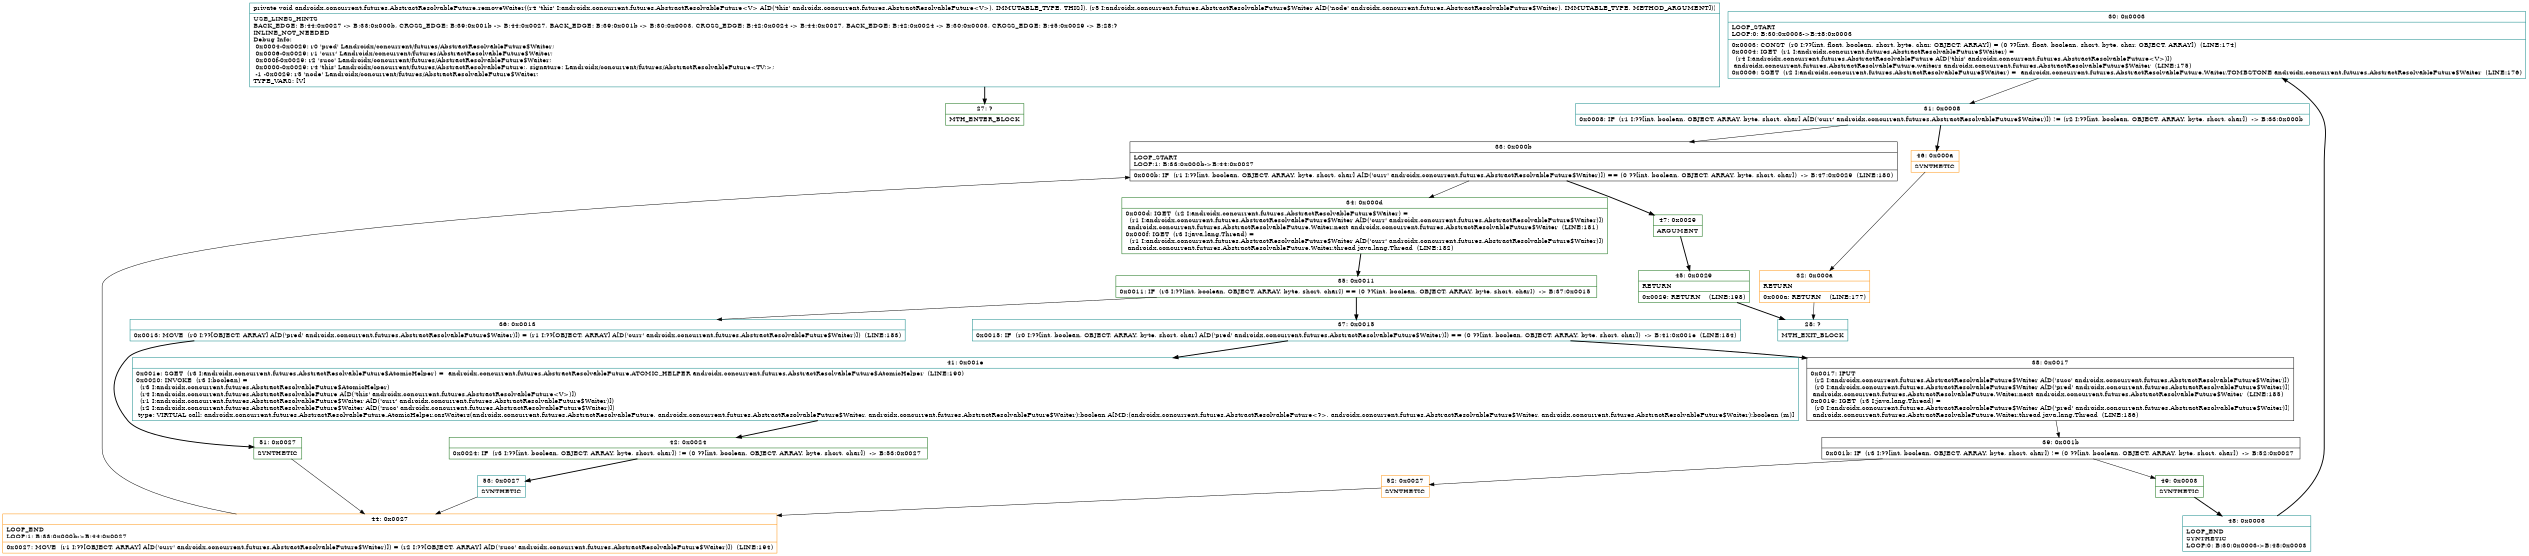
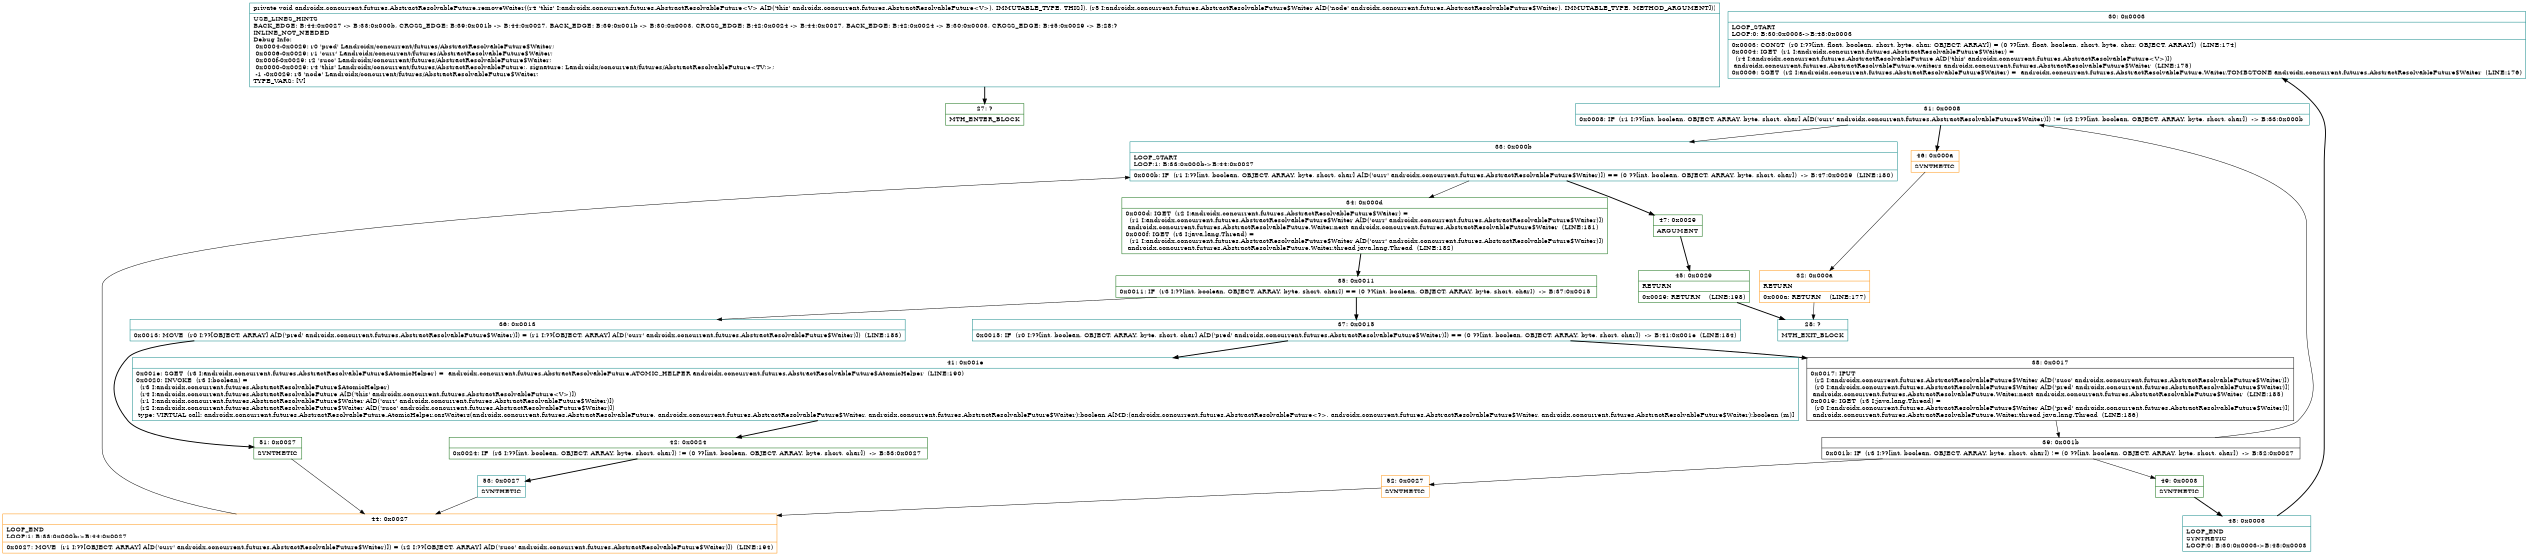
  digraph {
    node [color=teal shape=record]
    edge [style=bold]
    n1 [color=darkgreen label="{27\:\ ?|MTH_ENTER_BLOCK\l}"]
    n2 [label="{30\:\ 0x0003|LOOP_START\lLOOP:0: B:30:0x0003\-\>B:48:0x0003\l|0x0003: CONST  (r0 I:??[int, float, boolean, short, byte, char, OBJECT, ARRAY]) = (0 ??[int, float, boolean, short, byte, char, OBJECT, ARRAY])  (LINE:174)\l0x0004: IGET  (r1 I:androidx.concurrent.futures.AbstractResolvableFuture$Waiter) = \l  (r4 I:androidx.concurrent.futures.AbstractResolvableFuture A[D('this' androidx.concurrent.futures.AbstractResolvableFuture\<V\>)])\l androidx.concurrent.futures.AbstractResolvableFuture.waiters androidx.concurrent.futures.AbstractResolvableFuture$Waiter  (LINE:175)\l0x0006: SGET  (r2 I:androidx.concurrent.futures.AbstractResolvableFuture$Waiter) =  androidx.concurrent.futures.AbstractResolvableFuture.Waiter.TOMBSTONE androidx.concurrent.futures.AbstractResolvableFuture$Waiter  (LINE:176)\l}"]
    n3 [label="{31\:\ 0x0008|0x0008: IF  (r1 I:??[int, boolean, OBJECT, ARRAY, byte, short, char] A[D('curr' androidx.concurrent.futures.AbstractResolvableFuture$Waiter)]) != (r2 I:??[int, boolean, OBJECT, ARRAY, byte, short, char])  \-\> B:33:0x000b \l}"]
-   n4 [color=black label="{33\:\ 0x000b|LOOP_START\lLOOP:1: B:33:0x000b\-\>B:44:0x0027\l|0x000b: IF  (r1 I:??[int, boolean, OBJECT, ARRAY, byte, short, char] A[D('curr' androidx.concurrent.futures.AbstractResolvableFuture$Waiter)]) == (0 ??[int, boolean, OBJECT, ARRAY, byte, short, char])  \-\> B:47:0x0029  (LINE:180)\l}"]
+   n4 [label="{33\:\ 0x000b|LOOP_START\lLOOP:1: B:33:0x000b\-\>B:44:0x0027\l|0x000b: IF  (r1 I:??[int, boolean, OBJECT, ARRAY, byte, short, char] A[D('curr' androidx.concurrent.futures.AbstractResolvableFuture$Waiter)]) == (0 ??[int, boolean, OBJECT, ARRAY, byte, short, char])  \-\> B:47:0x0029  (LINE:180)\l}"]
    n5 [color=darkorange label="{46\:\ 0x000a|SYNTHETIC\l}"]
    n6 [color=darkgreen label="{34\:\ 0x000d|0x000d: IGET  (r2 I:androidx.concurrent.futures.AbstractResolvableFuture$Waiter) = \l  (r1 I:androidx.concurrent.futures.AbstractResolvableFuture$Waiter A[D('curr' androidx.concurrent.futures.AbstractResolvableFuture$Waiter)])\l androidx.concurrent.futures.AbstractResolvableFuture.Waiter.next androidx.concurrent.futures.AbstractResolvableFuture$Waiter  (LINE:181)\l0x000f: IGET  (r3 I:java.lang.Thread) = \l  (r1 I:androidx.concurrent.futures.AbstractResolvableFuture$Waiter A[D('curr' androidx.concurrent.futures.AbstractResolvableFuture$Waiter)])\l androidx.concurrent.futures.AbstractResolvableFuture.Waiter.thread java.lang.Thread  (LINE:182)\l}"]
    n7 [color=darkgreen label="{47\:\ 0x0029|ARGUMENT\l}"]
    n8 [color=darkorange label="{32\:\ 0x000a|RETURN\l|0x000a: RETURN    (LINE:177)\l}"]
    n9 [color=darkgreen label="{35\:\ 0x0011|0x0011: IF  (r3 I:??[int, boolean, OBJECT, ARRAY, byte, short, char]) == (0 ??[int, boolean, OBJECT, ARRAY, byte, short, char])  \-\> B:37:0x0015 \l}"]
    n10 [color=darkgreen label="{45\:\ 0x0029|RETURN\l|0x0029: RETURN    (LINE:198)\l}"]
    n11 [label="{36\:\ 0x0013|0x0013: MOVE  (r0 I:??[OBJECT, ARRAY] A[D('pred' androidx.concurrent.futures.AbstractResolvableFuture$Waiter)]) = (r1 I:??[OBJECT, ARRAY] A[D('curr' androidx.concurrent.futures.AbstractResolvableFuture$Waiter)])  (LINE:183)\l}"]
    n12 [label="{37\:\ 0x0015|0x0015: IF  (r0 I:??[int, boolean, OBJECT, ARRAY, byte, short, char] A[D('pred' androidx.concurrent.futures.AbstractResolvableFuture$Waiter)]) == (0 ??[int, boolean, OBJECT, ARRAY, byte, short, char])  \-\> B:41:0x001e  (LINE:184)\l}"]
    n13 [color=darkgreen label="{51\:\ 0x0027|SYNTHETIC\l}"]
    n14 [color=black label="{38\:\ 0x0017|0x0017: IPUT  \l  (r2 I:androidx.concurrent.futures.AbstractResolvableFuture$Waiter A[D('succ' androidx.concurrent.futures.AbstractResolvableFuture$Waiter)])\l  (r0 I:androidx.concurrent.futures.AbstractResolvableFuture$Waiter A[D('pred' androidx.concurrent.futures.AbstractResolvableFuture$Waiter)])\l androidx.concurrent.futures.AbstractResolvableFuture.Waiter.next androidx.concurrent.futures.AbstractResolvableFuture$Waiter  (LINE:185)\l0x0019: IGET  (r3 I:java.lang.Thread) = \l  (r0 I:androidx.concurrent.futures.AbstractResolvableFuture$Waiter A[D('pred' androidx.concurrent.futures.AbstractResolvableFuture$Waiter)])\l androidx.concurrent.futures.AbstractResolvableFuture.Waiter.thread java.lang.Thread  (LINE:186)\l}"]
    n15 [label="{41\:\ 0x001e|0x001e: SGET  (r3 I:androidx.concurrent.futures.AbstractResolvableFuture$AtomicHelper) =  androidx.concurrent.futures.AbstractResolvableFuture.ATOMIC_HELPER androidx.concurrent.futures.AbstractResolvableFuture$AtomicHelper  (LINE:190)\l0x0020: INVOKE  (r3 I:boolean) = \l  (r3 I:androidx.concurrent.futures.AbstractResolvableFuture$AtomicHelper)\l  (r4 I:androidx.concurrent.futures.AbstractResolvableFuture A[D('this' androidx.concurrent.futures.AbstractResolvableFuture\<V\>)])\l  (r1 I:androidx.concurrent.futures.AbstractResolvableFuture$Waiter A[D('curr' androidx.concurrent.futures.AbstractResolvableFuture$Waiter)])\l  (r2 I:androidx.concurrent.futures.AbstractResolvableFuture$Waiter A[D('succ' androidx.concurrent.futures.AbstractResolvableFuture$Waiter)])\l type: VIRTUAL call: androidx.concurrent.futures.AbstractResolvableFuture.AtomicHelper.casWaiters(androidx.concurrent.futures.AbstractResolvableFuture, androidx.concurrent.futures.AbstractResolvableFuture$Waiter, androidx.concurrent.futures.AbstractResolvableFuture$Waiter):boolean A[MD:(androidx.concurrent.futures.AbstractResolvableFuture\<?\>, androidx.concurrent.futures.AbstractResolvableFuture$Waiter, androidx.concurrent.futures.AbstractResolvableFuture$Waiter):boolean (m)]\l}"]
    n16 [color=darkorange label="{44\:\ 0x0027|LOOP_END\lLOOP:1: B:33:0x000b\-\>B:44:0x0027\l|0x0027: MOVE  (r1 I:??[OBJECT, ARRAY] A[D('curr' androidx.concurrent.futures.AbstractResolvableFuture$Waiter)]) = (r2 I:??[OBJECT, ARRAY] A[D('succ' androidx.concurrent.futures.AbstractResolvableFuture$Waiter)])  (LINE:194)\l}"]
    n17 [color=black label="{39\:\ 0x001b|0x001b: IF  (r3 I:??[int, boolean, OBJECT, ARRAY, byte, short, char]) != (0 ??[int, boolean, OBJECT, ARRAY, byte, short, char])  \-\> B:52:0x0027 \l}"]
    n18 [color=darkgreen label="{42\:\ 0x0024|0x0024: IF  (r3 I:??[int, boolean, OBJECT, ARRAY, byte, short, char]) != (0 ??[int, boolean, OBJECT, ARRAY, byte, short, char])  \-\> B:53:0x0027 \l}"]
    n19 [color=darkgreen label="{49\:\ 0x0003|SYNTHETIC\l}"]
    n20 [color=darkorange label="{52\:\ 0x0027|SYNTHETIC\l}"]
    n21 [label="{48\:\ 0x0003|LOOP_END\lSYNTHETIC\lLOOP:0: B:30:0x0003\-\>B:48:0x0003\l}"]
    n22 [label="{53\:\ 0x0027|SYNTHETIC\l}"]
    n23 [label="{28\:\ ?|MTH_EXIT_BLOCK\l}"]
    n24 [label="{private void androidx.concurrent.futures.AbstractResolvableFuture.removeWaiter((r4 'this' I:androidx.concurrent.futures.AbstractResolvableFuture\<V\> A[D('this' androidx.concurrent.futures.AbstractResolvableFuture\<V\>), IMMUTABLE_TYPE, THIS]), (r5 I:androidx.concurrent.futures.AbstractResolvableFuture$Waiter A[D('node' androidx.concurrent.futures.AbstractResolvableFuture$Waiter), IMMUTABLE_TYPE, METHOD_ARGUMENT]))  | USE_LINES_HINTS\lBACK_EDGE: B:44:0x0027 \-\> B:33:0x000b, CROSS_EDGE: B:39:0x001b \-\> B:44:0x0027, BACK_EDGE: B:39:0x001b \-\> B:30:0x0003, CROSS_EDGE: B:42:0x0024 \-\> B:44:0x0027, BACK_EDGE: B:42:0x0024 \-\> B:30:0x0003, CROSS_EDGE: B:45:0x0029 \-\> B:28:?\lINLINE_NOT_NEEDED\lDebug Info:\l  0x0004\-0x0029: r0 'pred' Landroidx\/concurrent\/futures\/AbstractResolvableFuture$Waiter;\l  0x0006\-0x0029: r1 'curr' Landroidx\/concurrent\/futures\/AbstractResolvableFuture$Waiter;\l  0x000f\-0x0029: r2 'succ' Landroidx\/concurrent\/futures\/AbstractResolvableFuture$Waiter;\l  0x0000\-0x0029: r4 'this' Landroidx\/concurrent\/futures\/AbstractResolvableFuture;, signature: Landroidx\/concurrent\/futures\/AbstractResolvableFuture\<TV;\>;\l  \-1 \-0x0029: r5 'node' Landroidx\/concurrent\/futures\/AbstractResolvableFuture$Waiter;\lTYPE_VARS: [V]\l}"]
-   n2 -> n3 [style=solid]
+   n17 -> n3 [style=solid]
    n3 -> n4 [style=solid]
    n3 -> n5
    n4 -> n6 [style=solid]
    n4 -> n7
    n5 -> n8 [style=solid]
    n6 -> n9
    n7 -> n10
    n8 -> n23 [style=solid]
    n9 -> n11 [style=solid]
    n9 -> n12
    n10 -> n23
    n11 -> n13
    n12 -> n14
    n12 -> n15
    n13 -> n16 [style=solid]
    n14 -> n17 [style=solid]
    n15 -> n18
    n16 -> n4 [style=solid]
    n17 -> n19 [style=solid]
    n17 -> n20 [style=solid]
    n18 -> n22
    n19 -> n21
    n20 -> n16 [style=solid]
    n21 -> n2
    n22 -> n16 [style=solid]
    n24 -> n1
  }
